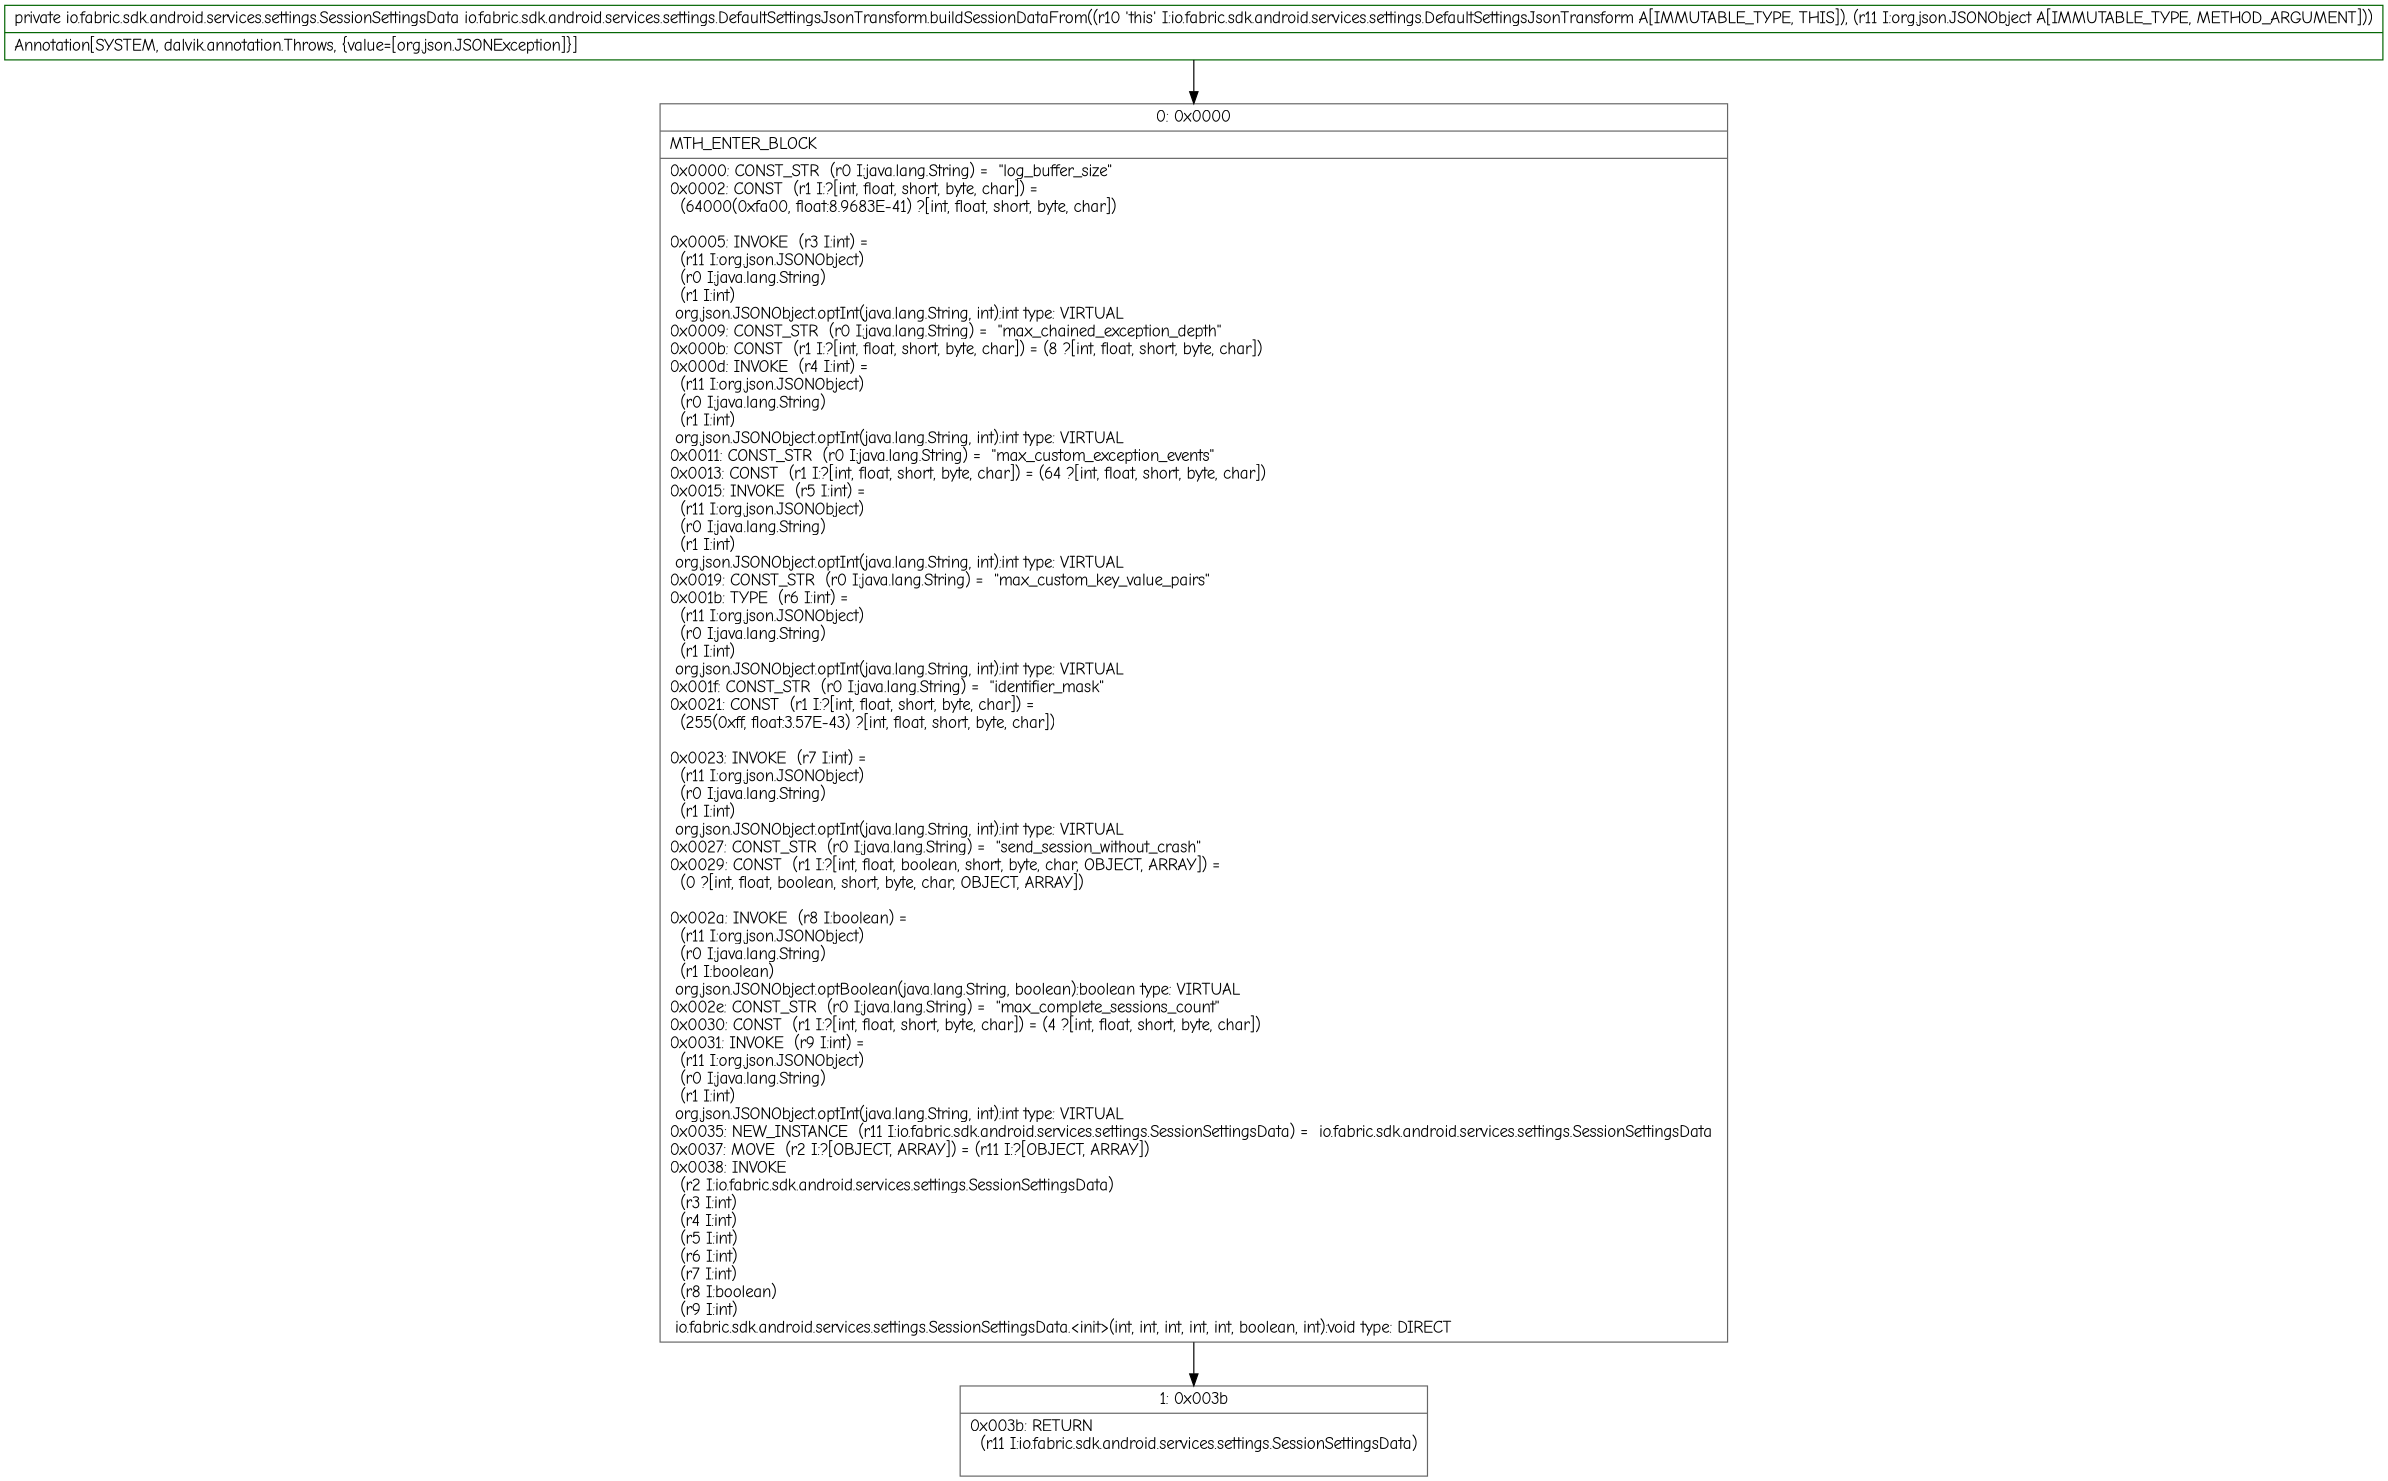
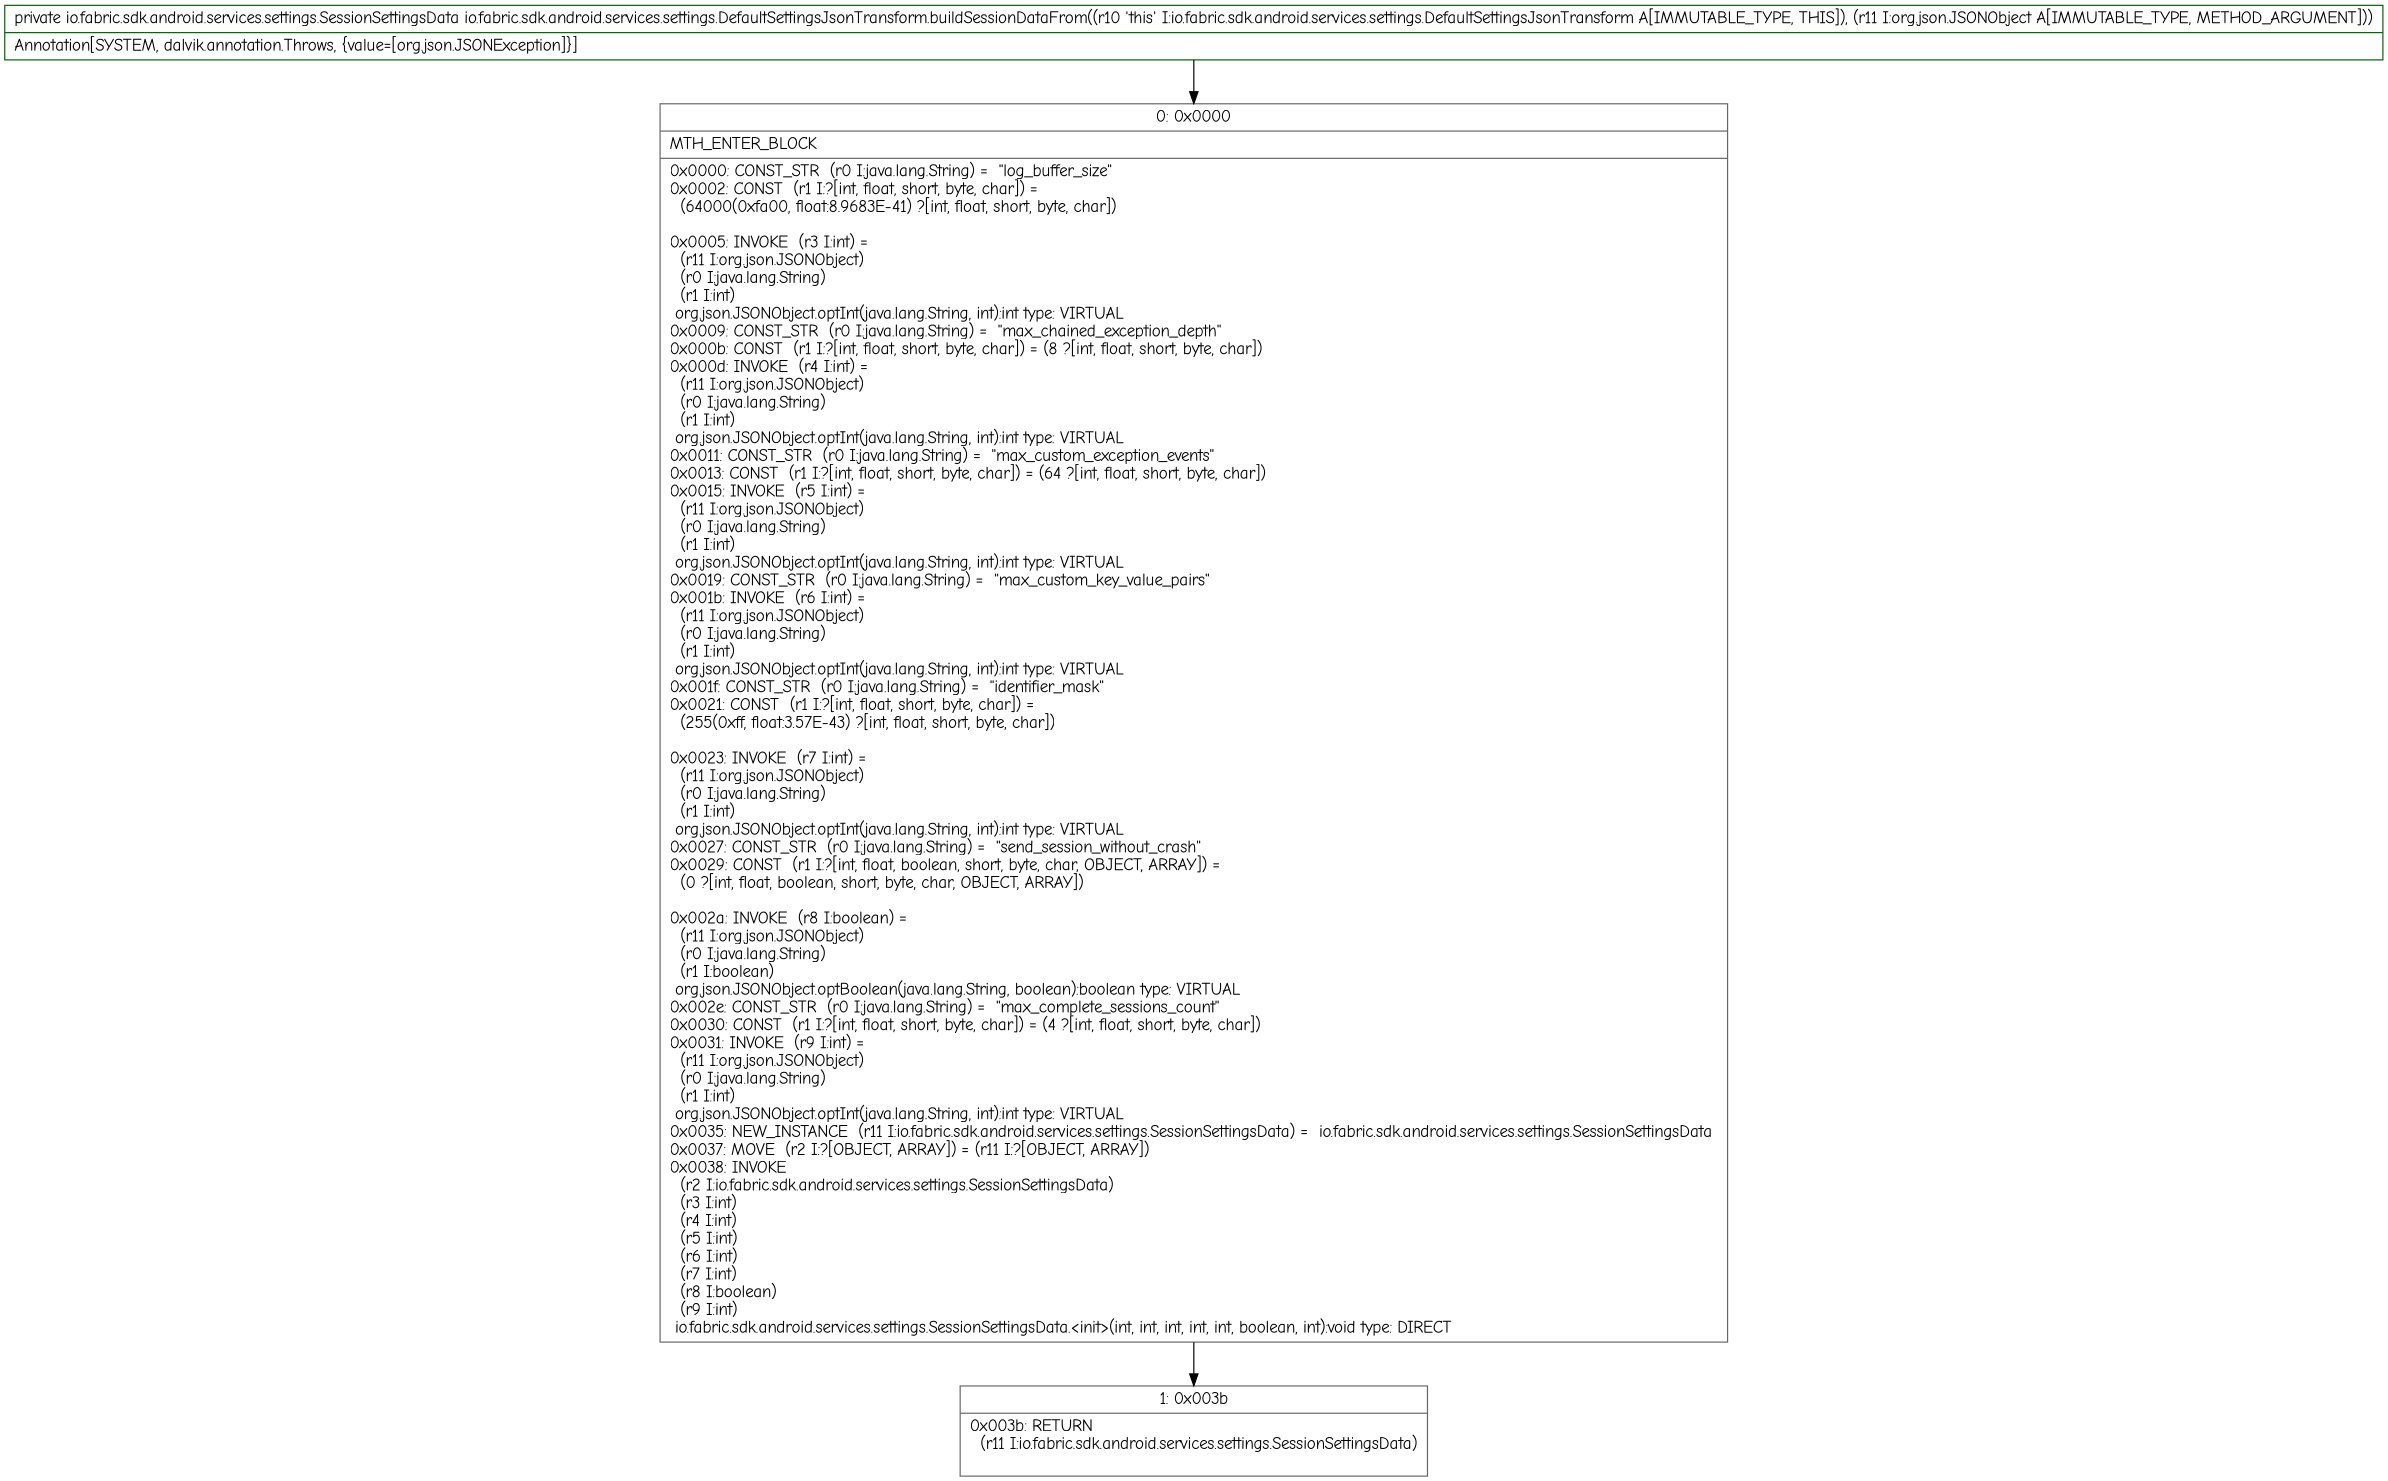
  digraph {
    fontname="Comic Neue"
    node [shape=record color=gray40 fontname="Comic Neue"]
    edge [fontname="Comic Neue"]
-   n1 [label="{0\:\ 0x0000|MTH_ENTER_BLOCK\l|0x0000: CONST_STR  (r0 I:java.lang.String) =  \"log_buffer_size\" \l0x0002: CONST  (r1 I:?[int, float, short, byte, char]) = \l  (64000(0xfa00, float:8.9683E\-41) ?[int, float, short, byte, char])\l \l0x0005: INVOKE  (r3 I:int) = \l  (r11 I:org.json.JSONObject)\l  (r0 I:java.lang.String)\l  (r1 I:int)\l org.json.JSONObject.optInt(java.lang.String, int):int type: VIRTUAL \l0x0009: CONST_STR  (r0 I:java.lang.String) =  \"max_chained_exception_depth\" \l0x000b: CONST  (r1 I:?[int, float, short, byte, char]) = (8 ?[int, float, short, byte, char]) \l0x000d: INVOKE  (r4 I:int) = \l  (r11 I:org.json.JSONObject)\l  (r0 I:java.lang.String)\l  (r1 I:int)\l org.json.JSONObject.optInt(java.lang.String, int):int type: VIRTUAL \l0x0011: CONST_STR  (r0 I:java.lang.String) =  \"max_custom_exception_events\" \l0x0013: CONST  (r1 I:?[int, float, short, byte, char]) = (64 ?[int, float, short, byte, char]) \l0x0015: INVOKE  (r5 I:int) = \l  (r11 I:org.json.JSONObject)\l  (r0 I:java.lang.String)\l  (r1 I:int)\l org.json.JSONObject.optInt(java.lang.String, int):int type: VIRTUAL \l0x0019: CONST_STR  (r0 I:java.lang.String) =  \"max_custom_key_value_pairs\" \l0x001b: TYPE  (r6 I:int) = \l  (r11 I:org.json.JSONObject)\l  (r0 I:java.lang.String)\l  (r1 I:int)\l org.json.JSONObject.optInt(java.lang.String, int):int type: VIRTUAL \l0x001f: CONST_STR  (r0 I:java.lang.String) =  \"identifier_mask\" \l0x0021: CONST  (r1 I:?[int, float, short, byte, char]) = \l  (255(0xff, float:3.57E\-43) ?[int, float, short, byte, char])\l \l0x0023: INVOKE  (r7 I:int) = \l  (r11 I:org.json.JSONObject)\l  (r0 I:java.lang.String)\l  (r1 I:int)\l org.json.JSONObject.optInt(java.lang.String, int):int type: VIRTUAL \l0x0027: CONST_STR  (r0 I:java.lang.String) =  \"send_session_without_crash\" \l0x0029: CONST  (r1 I:?[int, float, boolean, short, byte, char, OBJECT, ARRAY]) = \l  (0 ?[int, float, boolean, short, byte, char, OBJECT, ARRAY])\l \l0x002a: INVOKE  (r8 I:boolean) = \l  (r11 I:org.json.JSONObject)\l  (r0 I:java.lang.String)\l  (r1 I:boolean)\l org.json.JSONObject.optBoolean(java.lang.String, boolean):boolean type: VIRTUAL \l0x002e: CONST_STR  (r0 I:java.lang.String) =  \"max_complete_sessions_count\" \l0x0030: CONST  (r1 I:?[int, float, short, byte, char]) = (4 ?[int, float, short, byte, char]) \l0x0031: INVOKE  (r9 I:int) = \l  (r11 I:org.json.JSONObject)\l  (r0 I:java.lang.String)\l  (r1 I:int)\l org.json.JSONObject.optInt(java.lang.String, int):int type: VIRTUAL \l0x0035: NEW_INSTANCE  (r11 I:io.fabric.sdk.android.services.settings.SessionSettingsData) =  io.fabric.sdk.android.services.settings.SessionSettingsData \l0x0037: MOVE  (r2 I:?[OBJECT, ARRAY]) = (r11 I:?[OBJECT, ARRAY]) \l0x0038: INVOKE  \l  (r2 I:io.fabric.sdk.android.services.settings.SessionSettingsData)\l  (r3 I:int)\l  (r4 I:int)\l  (r5 I:int)\l  (r6 I:int)\l  (r7 I:int)\l  (r8 I:boolean)\l  (r9 I:int)\l io.fabric.sdk.android.services.settings.SessionSettingsData.\<init\>(int, int, int, int, int, boolean, int):void type: DIRECT \l}"]
+   n1 [label="{0\:\ 0x0000|MTH_ENTER_BLOCK\l|0x0000: CONST_STR  (r0 I:java.lang.String) =  \"log_buffer_size\" \l0x0002: CONST  (r1 I:?[int, float, short, byte, char]) = \l  (64000(0xfa00, float:8.9683E\-41) ?[int, float, short, byte, char])\l \l0x0005: INVOKE  (r3 I:int) = \l  (r11 I:org.json.JSONObject)\l  (r0 I:java.lang.String)\l  (r1 I:int)\l org.json.JSONObject.optInt(java.lang.String, int):int type: VIRTUAL \l0x0009: CONST_STR  (r0 I:java.lang.String) =  \"max_chained_exception_depth\" \l0x000b: CONST  (r1 I:?[int, float, short, byte, char]) = (8 ?[int, float, short, byte, char]) \l0x000d: INVOKE  (r4 I:int) = \l  (r11 I:org.json.JSONObject)\l  (r0 I:java.lang.String)\l  (r1 I:int)\l org.json.JSONObject.optInt(java.lang.String, int):int type: VIRTUAL \l0x0011: CONST_STR  (r0 I:java.lang.String) =  \"max_custom_exception_events\" \l0x0013: CONST  (r1 I:?[int, float, short, byte, char]) = (64 ?[int, float, short, byte, char]) \l0x0015: INVOKE  (r5 I:int) = \l  (r11 I:org.json.JSONObject)\l  (r0 I:java.lang.String)\l  (r1 I:int)\l org.json.JSONObject.optInt(java.lang.String, int):int type: VIRTUAL \l0x0019: CONST_STR  (r0 I:java.lang.String) =  \"max_custom_key_value_pairs\" \l0x001b: INVOKE  (r6 I:int) = \l  (r11 I:org.json.JSONObject)\l  (r0 I:java.lang.String)\l  (r1 I:int)\l org.json.JSONObject.optInt(java.lang.String, int):int type: VIRTUAL \l0x001f: CONST_STR  (r0 I:java.lang.String) =  \"identifier_mask\" \l0x0021: CONST  (r1 I:?[int, float, short, byte, char]) = \l  (255(0xff, float:3.57E\-43) ?[int, float, short, byte, char])\l \l0x0023: INVOKE  (r7 I:int) = \l  (r11 I:org.json.JSONObject)\l  (r0 I:java.lang.String)\l  (r1 I:int)\l org.json.JSONObject.optInt(java.lang.String, int):int type: VIRTUAL \l0x0027: CONST_STR  (r0 I:java.lang.String) =  \"send_session_without_crash\" \l0x0029: CONST  (r1 I:?[int, float, boolean, short, byte, char, OBJECT, ARRAY]) = \l  (0 ?[int, float, boolean, short, byte, char, OBJECT, ARRAY])\l \l0x002a: INVOKE  (r8 I:boolean) = \l  (r11 I:org.json.JSONObject)\l  (r0 I:java.lang.String)\l  (r1 I:boolean)\l org.json.JSONObject.optBoolean(java.lang.String, boolean):boolean type: VIRTUAL \l0x002e: CONST_STR  (r0 I:java.lang.String) =  \"max_complete_sessions_count\" \l0x0030: CONST  (r1 I:?[int, float, short, byte, char]) = (4 ?[int, float, short, byte, char]) \l0x0031: INVOKE  (r9 I:int) = \l  (r11 I:org.json.JSONObject)\l  (r0 I:java.lang.String)\l  (r1 I:int)\l org.json.JSONObject.optInt(java.lang.String, int):int type: VIRTUAL \l0x0035: NEW_INSTANCE  (r11 I:io.fabric.sdk.android.services.settings.SessionSettingsData) =  io.fabric.sdk.android.services.settings.SessionSettingsData \l0x0037: MOVE  (r2 I:?[OBJECT, ARRAY]) = (r11 I:?[OBJECT, ARRAY]) \l0x0038: INVOKE  \l  (r2 I:io.fabric.sdk.android.services.settings.SessionSettingsData)\l  (r3 I:int)\l  (r4 I:int)\l  (r5 I:int)\l  (r6 I:int)\l  (r7 I:int)\l  (r8 I:boolean)\l  (r9 I:int)\l io.fabric.sdk.android.services.settings.SessionSettingsData.\<init\>(int, int, int, int, int, boolean, int):void type: DIRECT \l}"]
    n2 [label="{1\:\ 0x003b|0x003b: RETURN  \l  (r11 I:io.fabric.sdk.android.services.settings.SessionSettingsData)\l \l}"]
    n3 [label="{private io.fabric.sdk.android.services.settings.SessionSettingsData io.fabric.sdk.android.services.settings.DefaultSettingsJsonTransform.buildSessionDataFrom((r10 'this' I:io.fabric.sdk.android.services.settings.DefaultSettingsJsonTransform A[IMMUTABLE_TYPE, THIS]), (r11 I:org.json.JSONObject A[IMMUTABLE_TYPE, METHOD_ARGUMENT]))  | Annotation[SYSTEM, dalvik.annotation.Throws, \{value=[org.json.JSONException]\}]\l}" color=darkgreen]
    n1 -> n2
    n3 -> n1
  }
